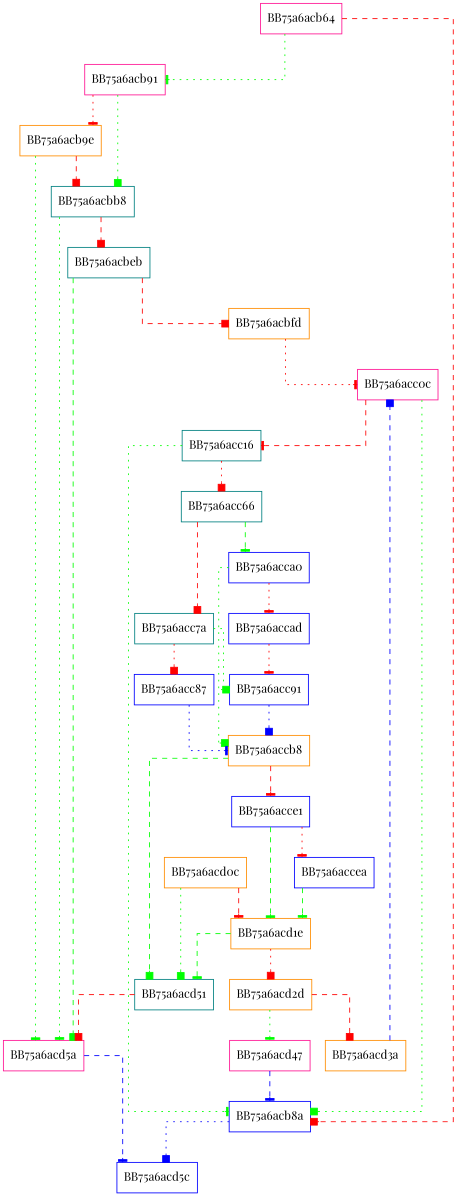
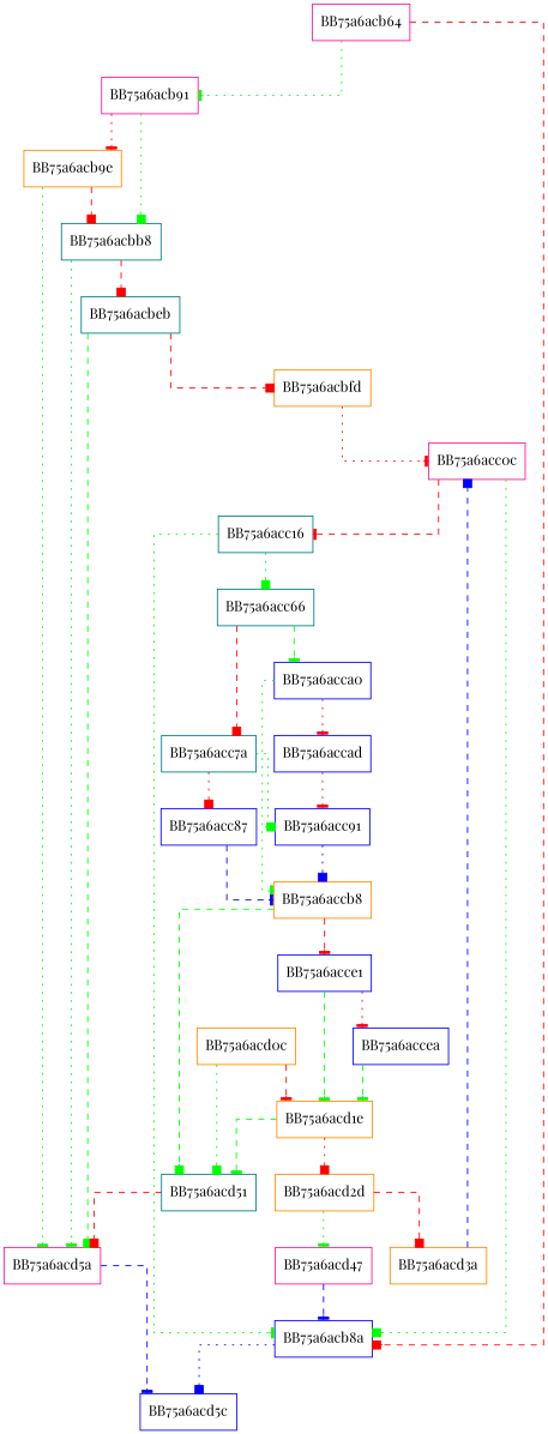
  digraph {
    fontname="Playfair Display"
    splines=ortho
    node [color=blue fontname="Playfair Display" shape=box]
    edge [arrowhead=tee color=red fontname="Playfair Display" style=dotted]
    BB75a6acb64 [color=deeppink]
    BB75a6acb91 [color=deeppink]
    BB75a6acb8a
    BB75a6acbb8 [color=teal]
    BB75a6acb9e [color=darkorange]
    BB75a6acd5c
    BB75a6acd5a [color=deeppink]
    BB75a6acbeb [color=teal]
    BB75a6acbfd [color=darkorange]
    BB75a6acc0c [color=deeppink]
    BB75a6acc16 [color=teal]
    n12 [color=teal label=BB75a6acc66]
    BB75a6acca0
    BB75a6acc7a [color=teal]
    BB75a6accb8 [color=darkorange]
    BB75a6accad
    BB75a6acc91
    BB75a6acc87
    BB75a6acd51 [color=teal]
    BB75a6acce1
    BB75a6acd1e [color=darkorange]
    BB75a6accea
    BB75a6acd2d [color=darkorange]
    BB75a6acd47 [color=deeppink]
    BB75a6acd3a [color=darkorange]
    BB75a6acd0c [color=darkorange]
    BB75a6acb64 -> BB75a6acb91 [color=green]
    BB75a6acb64 -> BB75a6acb8a [arrowhead=box style=dashed]
    BB75a6acb91 -> BB75a6acbb8 [arrowhead=box color=green]
    BB75a6acb91 -> BB75a6acb9e
    BB75a6acb8a -> BB75a6acd5c [arrowhead=box color=blue]
    BB75a6acbb8 -> BB75a6acd5a [color=green]
    BB75a6acbb8 -> BB75a6acbeb [arrowhead=box style=dashed]
    BB75a6acb9e -> BB75a6acbb8 [arrowhead=box style=dashed]
    BB75a6acb9e -> BB75a6acd5a [color=green]
    BB75a6acd5a -> BB75a6acd5c [color=blue style=dashed]
    BB75a6acbeb -> BB75a6acd5a [arrowhead=box color=green style=dashed]
    BB75a6acbeb -> BB75a6acbfd [arrowhead=box style=dashed]
    BB75a6acbfd -> BB75a6acc0c
    BB75a6acc0c -> BB75a6acb8a [arrowhead=box color=green]
    BB75a6acc0c -> BB75a6acc16 [style=dashed]
    BB75a6acc16 -> BB75a6acb8a [color=green]
-   BB75a6acc16 -> n12 [arrowhead=box]
+   BB75a6acc16 -> n12 [arrowhead=box color=green]
    n12 -> BB75a6acca0 [color=green style=dashed]
    n12 -> BB75a6acc7a [arrowhead=box style=dashed]
-   BB75a6acca0 -> BB75a6accb8 [arrowhead=box color=green]
+   BB75a6acca0 -> BB75a6accb8 [color=green]
    BB75a6acca0 -> BB75a6accad
    BB75a6acc7a -> BB75a6acc91 [arrowhead=box color=green]
    BB75a6acc7a -> BB75a6acc87 [arrowhead=box]
    BB75a6accb8 -> BB75a6acd51 [arrowhead=box color=green style=dashed]
    BB75a6accb8 -> BB75a6acce1 [style=dashed]
    BB75a6accad -> BB75a6acc91
    BB75a6acc91 -> BB75a6accb8 [arrowhead=box color=blue]
-   BB75a6acc87 -> BB75a6accb8 [color=blue]
+   BB75a6acc87 -> BB75a6accb8 [color=blue style=dashed]
    BB75a6acd51 -> BB75a6acd5a [arrowhead=box style=dashed]
    BB75a6acce1 -> BB75a6acd1e [color=green style=dashed]
    BB75a6acce1 -> BB75a6accea
    BB75a6acd1e -> BB75a6acd51 [color=green style=dashed]
    BB75a6acd1e -> BB75a6acd2d [arrowhead=box]
    BB75a6accea -> BB75a6acd1e [color=green style=dashed]
    BB75a6acd2d -> BB75a6acd47 [color=green]
    BB75a6acd2d -> BB75a6acd3a [arrowhead=box style=dashed]
    BB75a6acd47 -> BB75a6acb8a [color=blue style=dashed]
    BB75a6acd3a -> BB75a6acc0c [arrowhead=box color=blue style=dashed]
    BB75a6acd0c -> BB75a6acd51 [arrowhead=box color=green]
    BB75a6acd0c -> BB75a6acd1e [style=dashed]
  }
